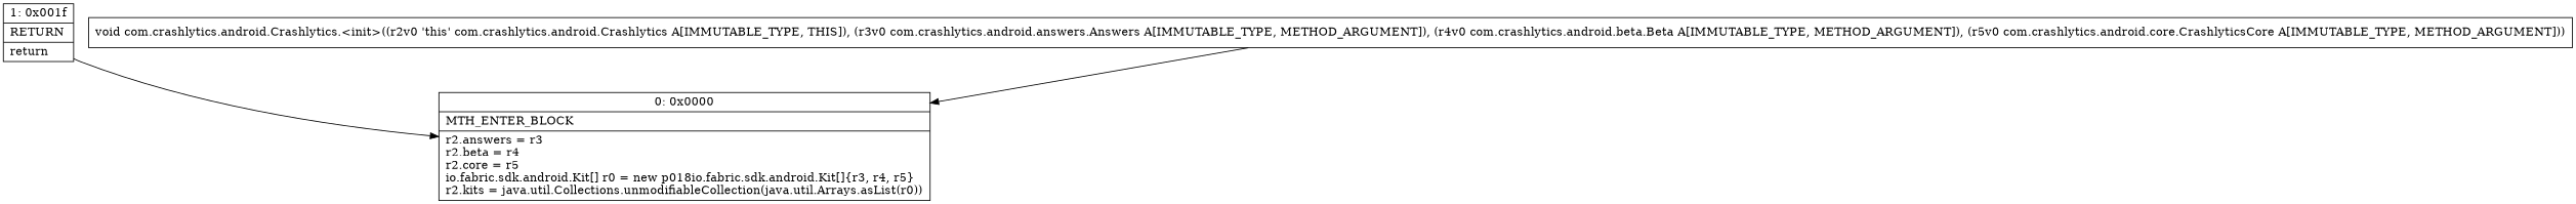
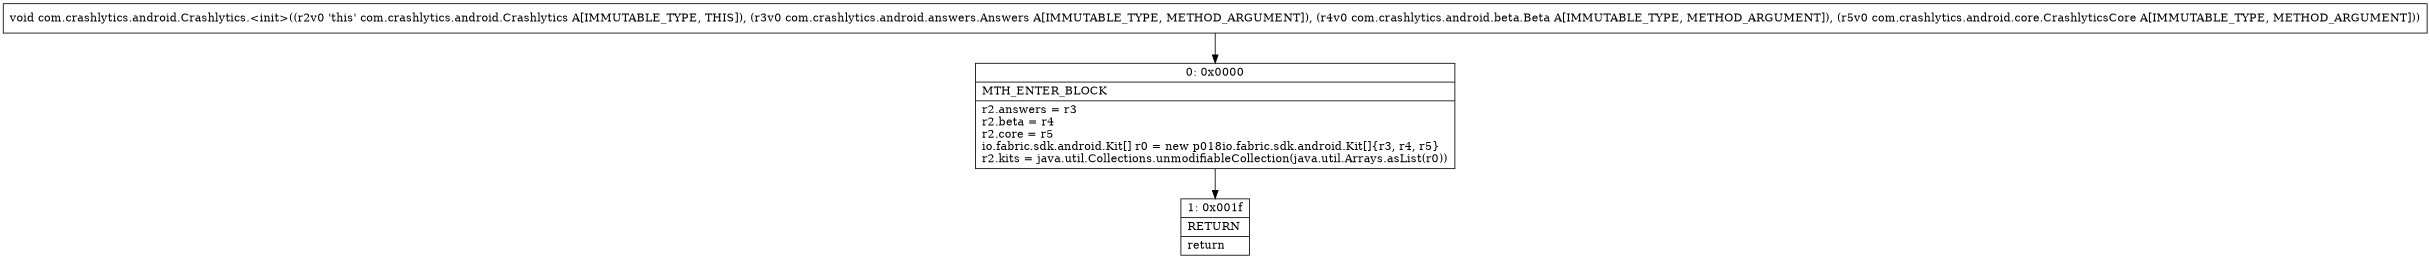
  digraph {
    node [shape=record]
    n1 [label="{0\:\ 0x0000|MTH_ENTER_BLOCK\l|r2.answers = r3\lr2.beta = r4\lr2.core = r5\lio.fabric.sdk.android.Kit[] r0 = new p018io.fabric.sdk.android.Kit[]\{r3, r4, r5\}\lr2.kits = java.util.Collections.unmodifiableCollection(java.util.Arrays.asList(r0))\l}"]
    n2 [label="{1\:\ 0x001f|RETURN\l|return\l}"]
    n3 [label="{void com.crashlytics.android.Crashlytics.\<init\>((r2v0 'this' com.crashlytics.android.Crashlytics A[IMMUTABLE_TYPE, THIS]), (r3v0 com.crashlytics.android.answers.Answers A[IMMUTABLE_TYPE, METHOD_ARGUMENT]), (r4v0 com.crashlytics.android.beta.Beta A[IMMUTABLE_TYPE, METHOD_ARGUMENT]), (r5v0 com.crashlytics.android.core.CrashlyticsCore A[IMMUTABLE_TYPE, METHOD_ARGUMENT])) }"]
-   n2 -> n1
+   n1 -> n2
    n3 -> n1
  }
